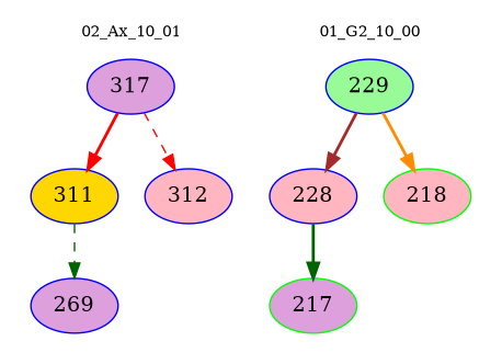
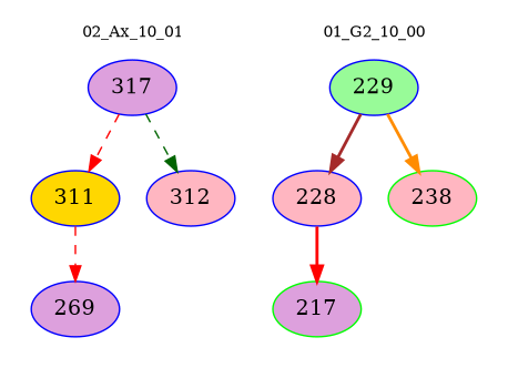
  digraph {
    node [color=blue fillcolor=plum style=filled]
    edge [color=red style=dashed]
    n1 [label=317]
    n2 [fillcolor=gold label=311]
    n3 [fillcolor=lightpink label=312]
    n4 [label=269]
    n5 [fillcolor=palegreen label=229]
    n6 [fillcolor=lightpink label=228]
-   n7 [color=green fillcolor=lightpink label=218]
+   n7 [color=green fillcolor=lightpink label=238]
    n8 [color=green label=217]
    subgraph cluster_1 {
      color=white
      fontsize=10
      label="02_Ax_10_01"
      n1
      n2
      n3
      n4
    }
    subgraph cluster_2 {
      color=white
      fontsize=10
      label="01_G2_10_00"
      n5
      n6
      n7
      n8
    }
-   n1 -> n2 [style=bold]
-   n1 -> n3
-   n2 -> n4 [color=darkgreen]
+   n1 -> n2
+   n1 -> n3 [color=darkgreen]
+   n2 -> n4
    n5 -> n6 [color=brown style=bold]
    n5 -> n7 [color=darkorange style=bold]
-   n6 -> n8 [color=darkgreen style=bold]
+   n6 -> n8 [style=bold]
  }
